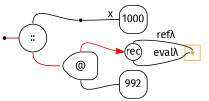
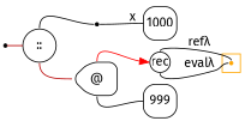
  digraph {
    labeldistance=0
    nodesep=.175
    rankdir=LR
    ranksep=.175
    fontname="Fira Sans"
    node [color="#000000" fixedsize=true orientation=90 shape=point fontname="Fira Sans" style=rounded]
    edge [arrowhead=none arrowtail=none headport=w tailport=s fontname="Fira Sans"]
    ndcluster_nd72 [color=orange style=""]
    nd1 [color="" orientation="" style=""]
    n3 [label="::" shape=circle orientation=""]
    n4 [height=.3 label=rec shape=circle width=.3 orientation=""]
    n5 [label=1000 shape=square]
    n6 [label="@" shape=house]
    n7 [label=" " color=""]
-   n8 [label=992 shape=square]
+   n8 [label=999 shape=square]
    subgraph cluster_1 {
      color=orange
      style=fill
      ndcluster_nd72
    }
    nd1 -> n3 [color="#b70000" tailport=e]
    n3 -> n6 [color="#b70000"]
    n3 -> n7 [tailport=n]
    n4 -> ndcluster_nd72 [dir=back headport=n label="refλ" tailport=n]
    n4 -> ndcluster_nd72 [label="evalλ"]
    n6 -> n4 [arrowhead=normal color=red tailport=n]
    n6 -> n8
    n7 -> n5 [label=x tailport=e]
  }
